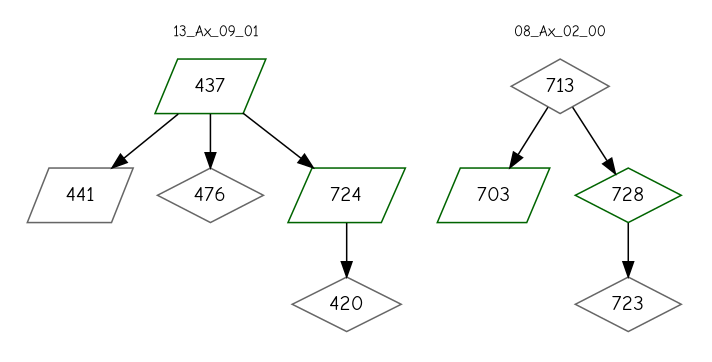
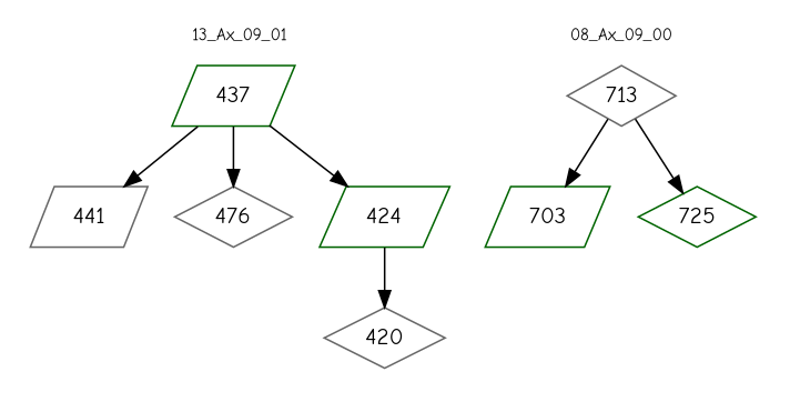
  digraph {
    fontname="Comic Neue"
    node [color=gray40 fontname="Comic Neue" shape=diamond]
    edge [color=black fontname="Comic Neue"]
    n1 [color=darkgreen label=437 shape=parallelogram]
    n2 [label=441 shape=parallelogram]
    n3 [label=476]
-   n4 [color=darkgreen label=724 shape=parallelogram]
+   n4 [color=darkgreen label=424 shape=parallelogram]
    n5 [label=420]
    n6 [label=713]
    n7 [color=darkgreen label=703 shape=parallelogram]
-   n8 [color=darkgreen label=728]
-   n9 [label=723]
+   n8 [color=darkgreen label=725]
    subgraph cluster_1 {
      color=white
      fontsize=10
      label="13_Ax_09_01"
      n1
      n2
      n3
      n4
      n5
    }
    subgraph cluster_2 {
      color=white
      fontsize=10
-     label="08_Ax_02_00"
+     label="08_Ax_09_00"
      n6
      n7
      n8
-     n9
    }
    n1 -> n2
    n1 -> n3
    n1 -> n4
    n4 -> n5
    n6 -> n7
    n6 -> n8
-   n8 -> n9
  }
